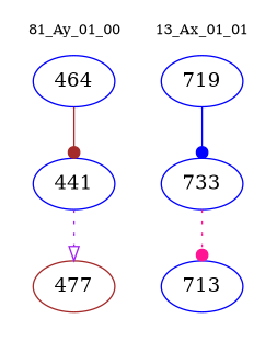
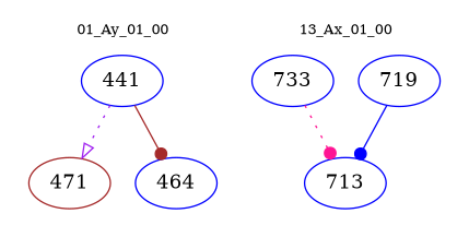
  digraph {
    fontname="DejaVu Serif"
    node [color=blue fontname="DejaVu Serif"]
    edge [arrowhead=dot fontname="DejaVu Serif" style=dotted]
-   n1 [color=brown label=477]
+   n1 [color=brown label=471]
    n2 [label=441]
    n3 [label=464]
    n4 [label=719]
    n5 [label=713]
    n6 [label=733]
    subgraph cluster_1 {
      color=white
      fontsize=10
-     label="81_Ay_01_00"
+     label="01_Ay_01_00"
      n1
      n2
      n3
    }
    subgraph cluster_2 {
      color=white
      fontsize=10
-     label="13_Ax_01_01"
+     label="13_Ax_01_00"
      n4
      n5
      n6
    }
    n2 -> n1 [arrowhead=onormal color=purple]
-   n3 -> n2 [color=brown style=solid]
-   n4 -> n6 [color=blue style=solid]
+   n2 -> n3 [color=brown style=solid]
+   n4 -> n5 [color=blue style=solid]
    n6 -> n5 [color=deeppink]
  }
